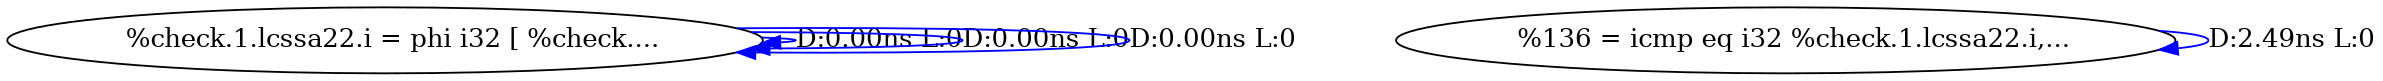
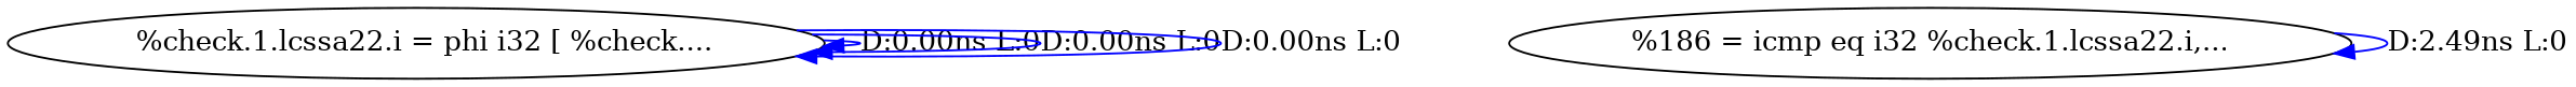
  digraph {
    edge [color=blue]
    n1 [label="  %check.1.lcssa22.i = phi i32 [ %check...."]
-   n2 [label="  %136 = icmp eq i32 %check.1.lcssa22.i,..."]
+   n2 [label="%186 = icmp eq i32 %check.1.lcssa22.i,..."]
    n1 -> n1 [label="D:0.00ns L:0"]
    n1 -> n1 [label="D:0.00ns L:0"]
    n1 -> n1 [label="D:0.00ns L:0"]
    n2 -> n2 [label="D:2.49ns L:0"]
  }
